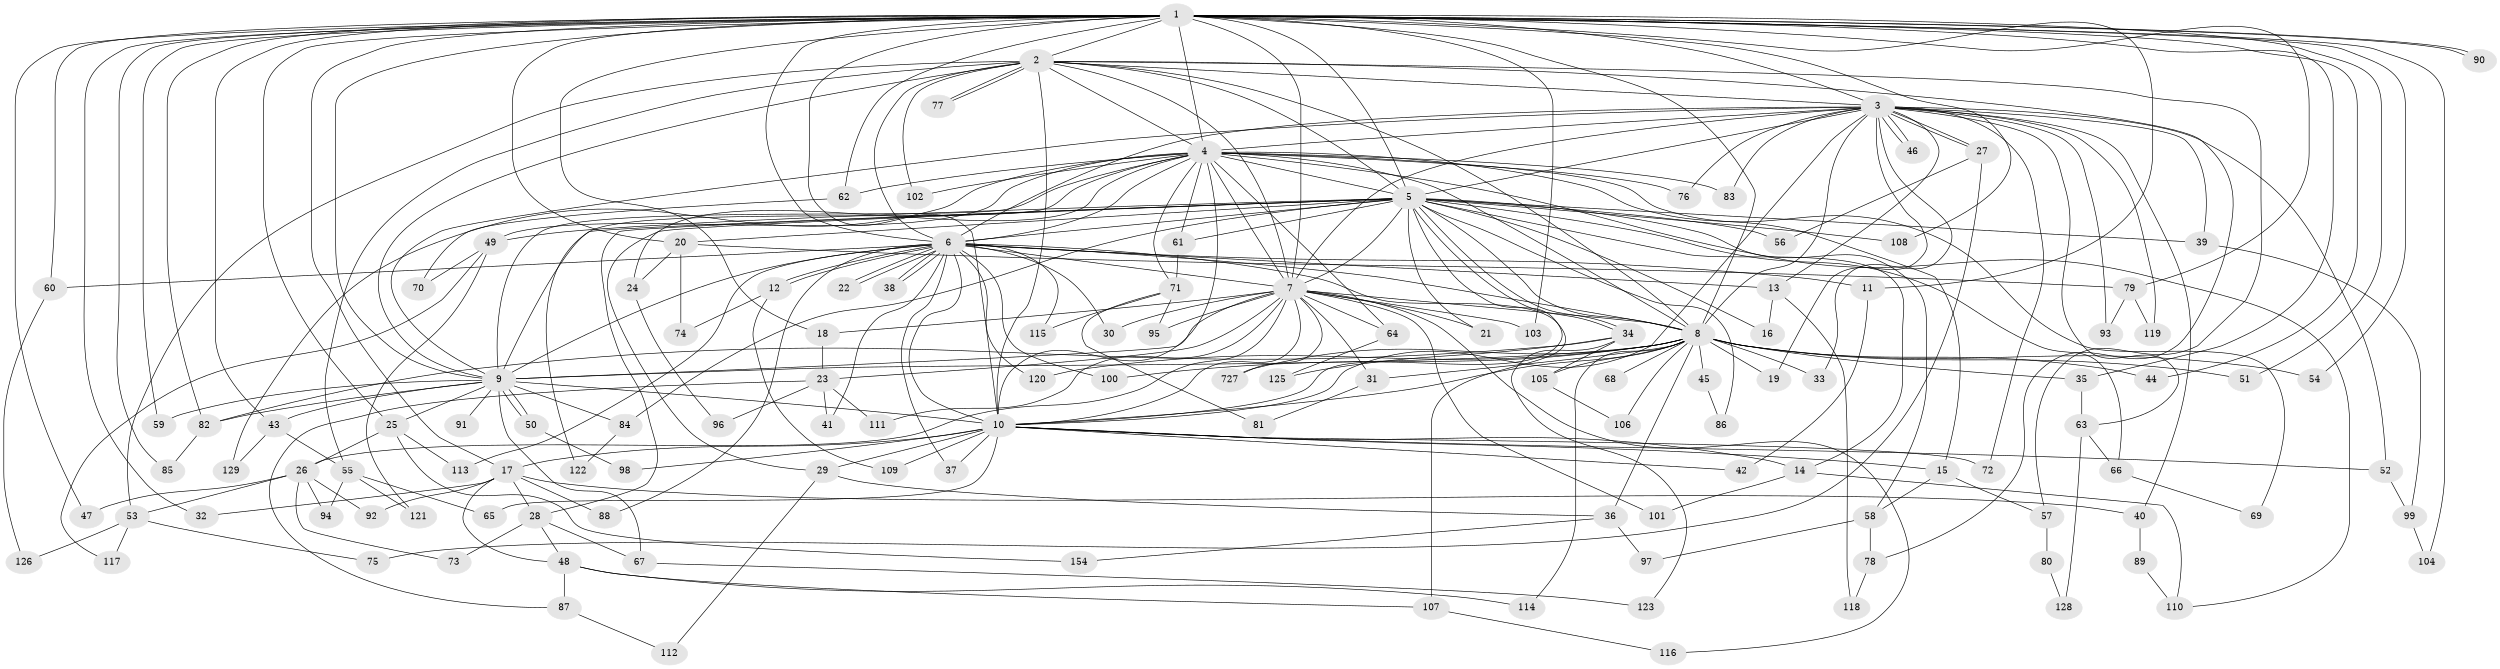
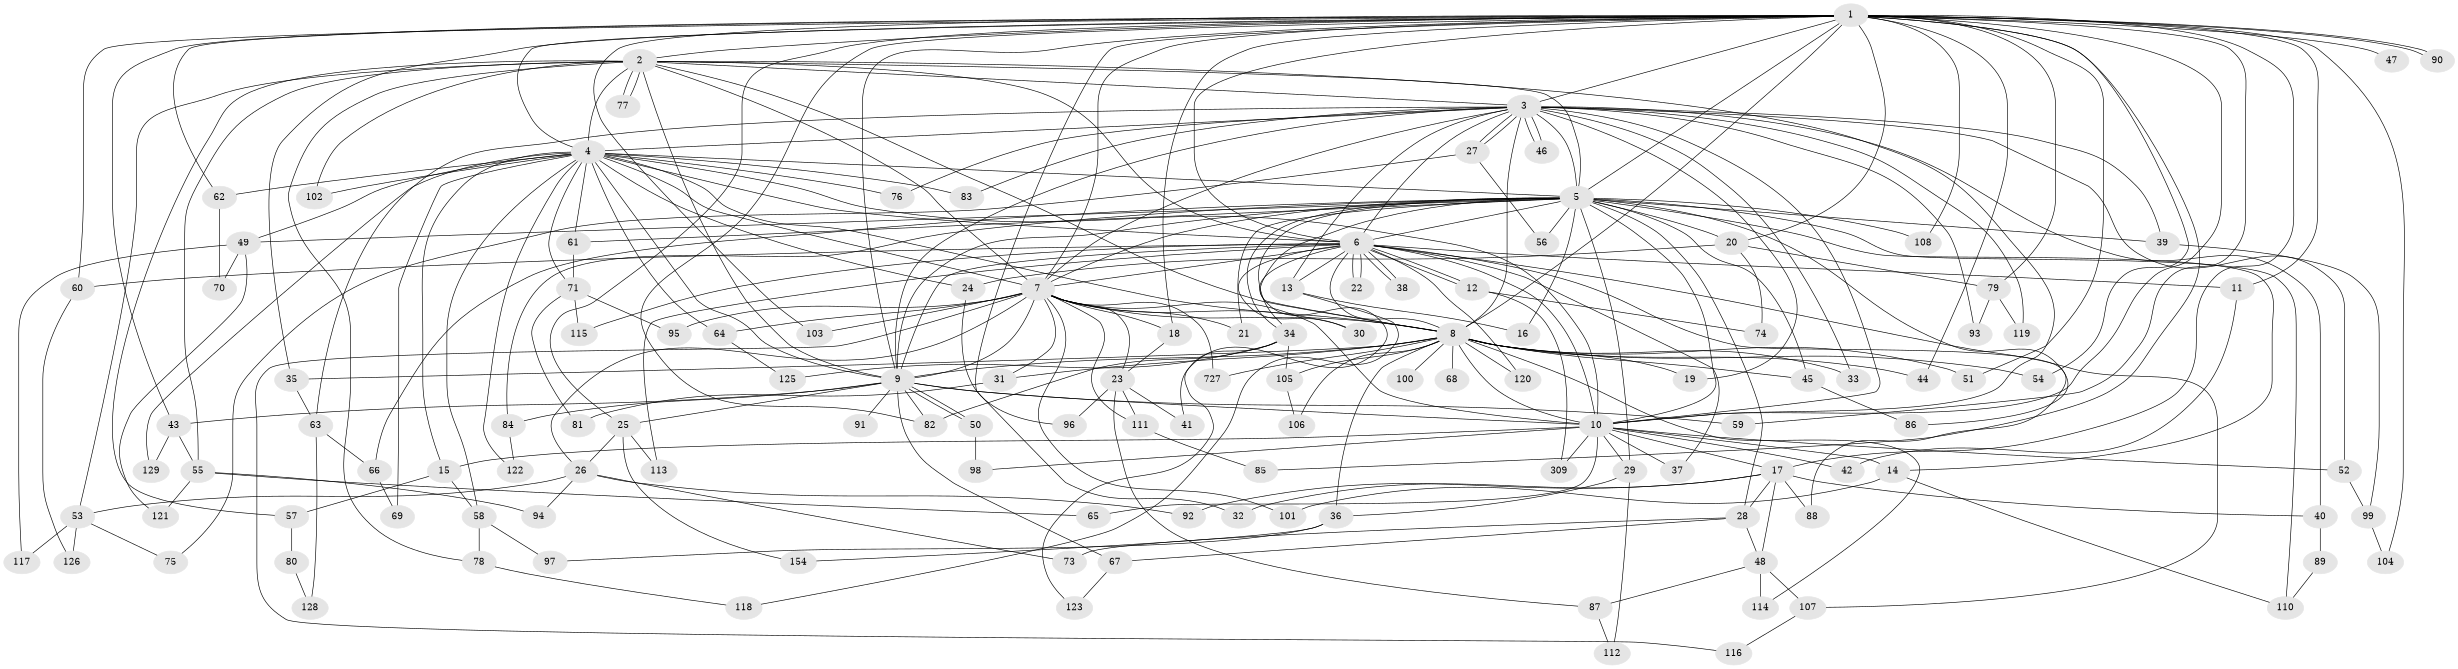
  graph {
    node [color=gray90 style=filled]
    1
    2
    3
    4
    5
    6
    7
    8
    9
    10
    11
    17
    18
    20
    25
    32
    35
    43
    44
    47
    51
    54
    59
    60
    62
    79
    85
    90
    103
    104
    108
    82
    53
    55
    57
    77
    78
    102
    13
    19
    27
    33
    39
    40
    46
    52
    63
-   72
    76
    83
    93
    119
    15
    24
    49
    58
    61
    64
    69
    71
    122
    129
    14
    16
    21
    28
    29
    34
    45
    56
    66
    84
    86
    110
    12
    22
    30
    37
    38
    41
    88
    100
    107
    113
    115
    120
    23
    26
    31
    95
    101
    111
    116
    n94 [label=727]
    36
    68
    105
    106
    114
    91
    50
    67
    42
    65
    98
-   109
+   109 [label=309]
    48
    92
    74
    n110 [label=154]
    126
    70
    75
    117
    94
    121
    80
    118
    99
    89
    128
    96
    97
    125
    81
    73
    112
    123
    87
    1 -- 2
    1 -- 3
    1 -- 4
    1 -- 5
    1 -- 6
    1 -- 7
    1 -- 8
    1 -- 9
    1 -- 10
    1 -- 11
    1 -- 17
    1 -- 18
    1 -- 20
    1 -- 25
    1 -- 32
    1 -- 35
    1 -- 43
    1 -- 44
    1 -- 47
    1 -- 51
    1 -- 54
    1 -- 59
    1 -- 60
    1 -- 62
    1 -- 79
    1 -- 85
    1 -- 90
    1 -- 90
    1 -- 103
    1 -- 104
    1 -- 108
    1 -- 82
    2 -- 3
    2 -- 4
    2 -- 5
    2 -- 6
    2 -- 7
    2 -- 8
    2 -- 9
    2 -- 10
    2 -- 53
    2 -- 55
    2 -- 57
    2 -- 77
    2 -- 77
    2 -- 78
    2 -- 102
    3 -- 4
    3 -- 5
    3 -- 6
    3 -- 7
    3 -- 8
    3 -- 9
    3 -- 10
    3 -- 13
    3 -- 19
    3 -- 27
    3 -- 27
    3 -- 33
    3 -- 39
    3 -- 40
    3 -- 46
    3 -- 46
    3 -- 52
    3 -- 63
-   3 -- 72
    3 -- 76
    3 -- 83
    3 -- 93
    3 -- 119
    4 -- 5
    4 -- 6
    4 -- 7
    4 -- 8
    4 -- 9
    4 -- 10
    4 -- 62
    4 -- 102
    4 -- 76
    4 -- 83
    4 -- 15
    4 -- 24
    4 -- 49
    4 -- 58
    4 -- 61
    4 -- 64
    4 -- 69
    4 -- 71
    4 -- 122
    4 -- 129
    5 -- 6
    5 -- 7
    5 -- 8
    5 -- 9
    5 -- 10
    5 -- 20
    5 -- 108
    5 -- 39
    5 -- 49
    5 -- 61
    5 -- 14
    5 -- 16
    5 -- 21
    5 -- 28
    5 -- 29
    5 -- 34
    5 -- 34
+   5 -- 45
    5 -- 56
    5 -- 66
    5 -- 84
    5 -- 86
    5 -- 110
    6 -- 7
    6 -- 8
    6 -- 9
    6 -- 10
    6 -- 11
    6 -- 60
    6 -- 13
    6 -- 12
    6 -- 12
    6 -- 22
    6 -- 22
    6 -- 30
    6 -- 37
    6 -- 38
    6 -- 38
    6 -- 41
    6 -- 88
-   6 -- 100
    6 -- 107
    6 -- 113
    6 -- 115
    6 -- 120
    7 -- 8
    7 -- 9
    7 -- 10
    7 -- 18
    7 -- 103
    7 -- 64
    7 -- 21
    7 -- 30
    7 -- 23
    7 -- 26
    7 -- 31
    7 -- 95
    7 -- 101
    7 -- 111
    7 -- 116
    7 -- n94
    8 -- 9
    8 -- 10
    8 -- 35
    8 -- 44
    8 -- 51
    8 -- 54
    8 -- 19
    8 -- 33
    8 -- 45
    8 -- 100
    8 -- 120
    8 -- 31
    8 -- n94
    8 -- 36
    8 -- 68
    8 -- 105
    8 -- 106
    8 -- 114
    9 -- 10
    9 -- 25
    9 -- 43
    9 -- 59
    9 -- 82
    9 -- 84
    9 -- 91
    9 -- 50
    9 -- 50
    9 -- 67
    10 -- 17
    10 -- 52
-   10 -- 72
    10 -- 15
    10 -- 14
    10 -- 29
    10 -- 37
    10 -- 42
    10 -- 65
    10 -- 98
    10 -- 109
    11 -- 42
    17 -- 32
    17 -- 40
    17 -- 28
    17 -- 88
    17 -- 48
    17 -- 92
    18 -- 23
    20 -- 79
    20 -- 24
    20 -- 74
    25 -- 113
    25 -- 26
    25 -- n110
    35 -- 63
    43 -- 55
    43 -- 129
    60 -- 126
    62 -- 70
    79 -- 93
    79 -- 119
-   82 -- 85
+   111 -- 85
    53 -- 126
    53 -- 75
    53 -- 117
    55 -- 65
    55 -- 94
    55 -- 121
    57 -- 80
    78 -- 118
    13 -- 16
    13 -- 118
    27 -- 56
    27 -- 75
    39 -- 99
    40 -- 89
    52 -- 99
    63 -- 66
    63 -- 128
    15 -- 57
    15 -- 58
    24 -- 96
    49 -- 70
    49 -- 117
    49 -- 121
    58 -- 78
    58 -- 97
    61 -- 71
    64 -- 125
    71 -- 115
    71 -- 95
    71 -- 81
    14 -- 110
    14 -- 101
    28 -- 67
    28 -- 48
    28 -- 73
    29 -- 36
    29 -- 112
    34 -- 82
    34 -- 105
    34 -- 125
    34 -- 123
    45 -- 86
    66 -- 69
    84 -- 122
    12 -- 109
    12 -- 74
    107 -- 116
    23 -- 41
    23 -- 111
    23 -- 96
    23 -- 87
-   26 -- 47
    26 -- 53
    26 -- 92
    26 -- 94
    26 -- 73
    31 -- 81
    36 -- n110
    36 -- 97
    105 -- 106
    50 -- 98
    67 -- 123
    48 -- 107
    48 -- 114
    48 -- 87
    80 -- 128
    99 -- 104
    89 -- 110
    87 -- 112
  }
